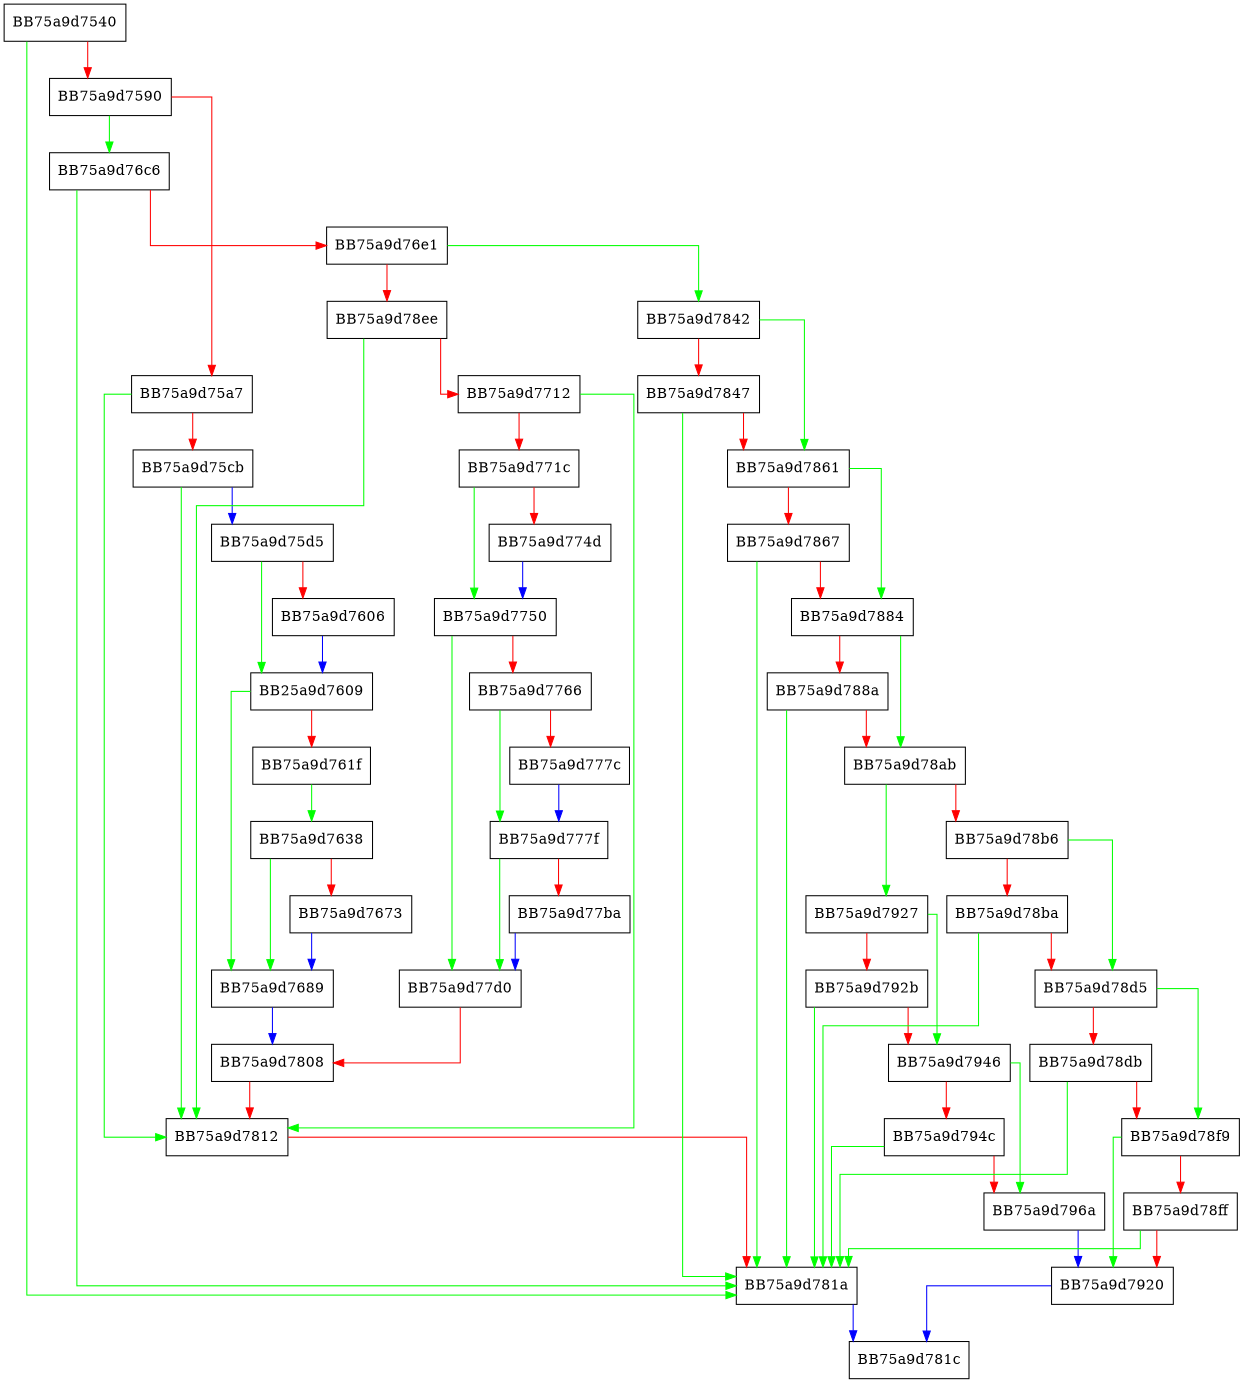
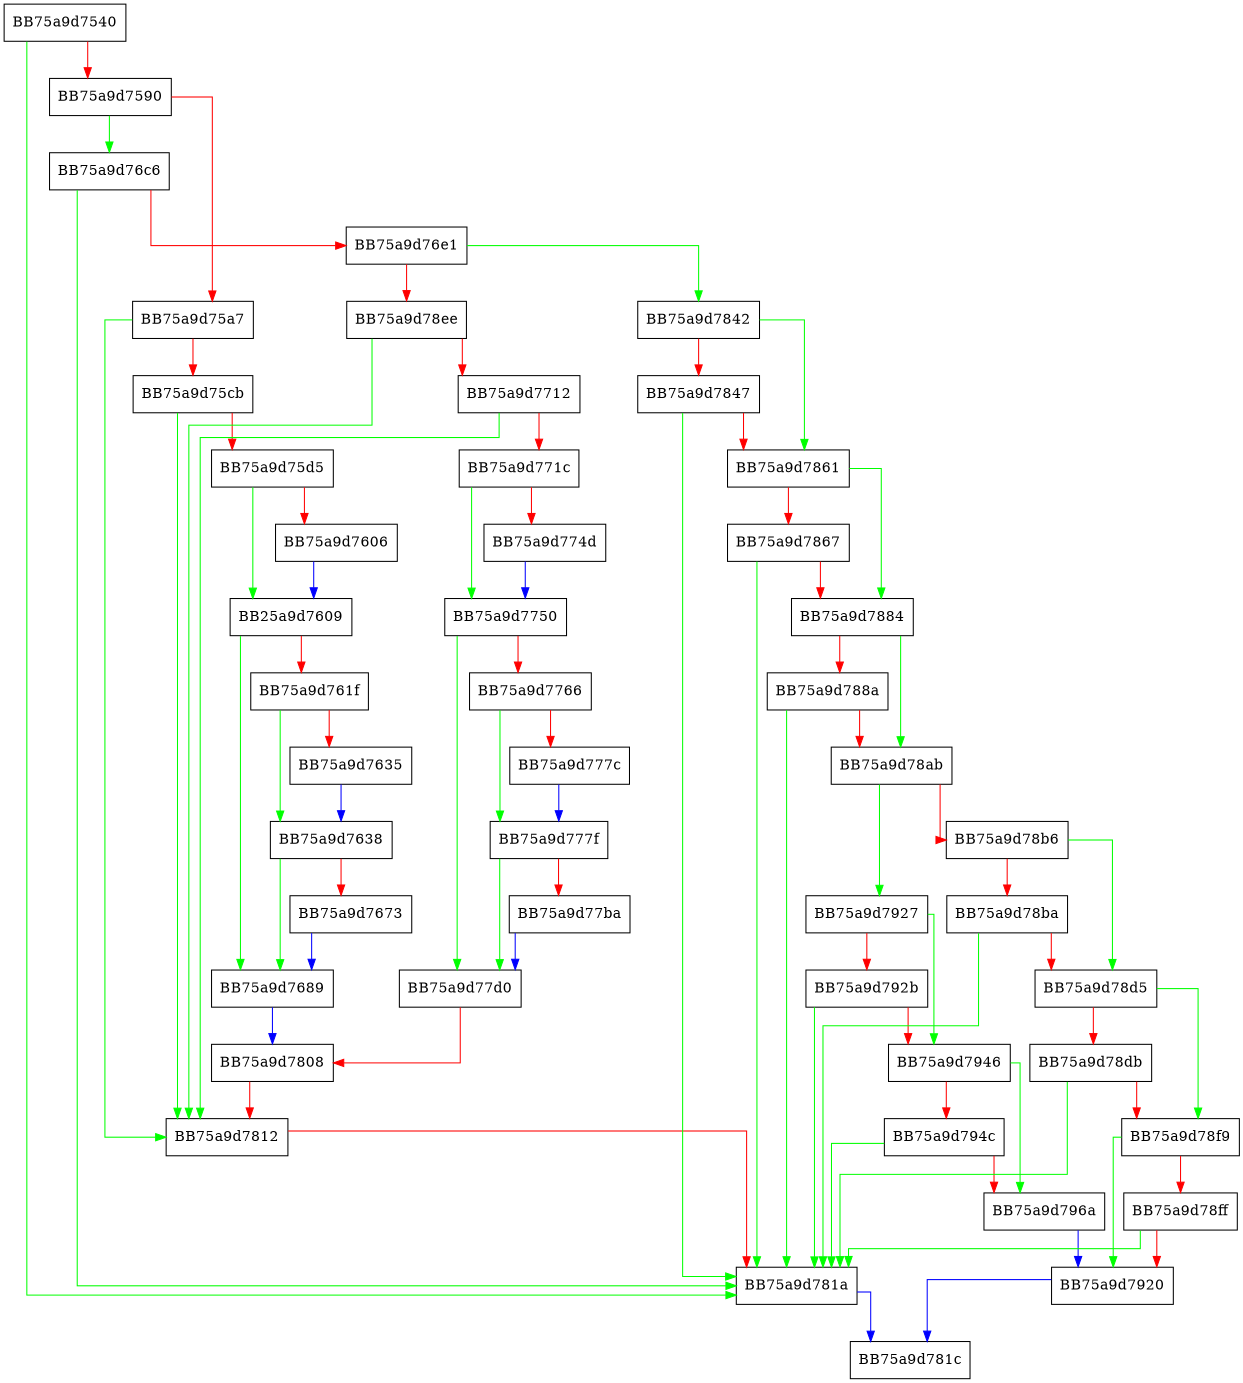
  digraph {
    splines=ortho
    node [shape=box]
    edge [color=red]
    BB75a9d7540
    BB75a9d781a
    BB75a9d7590
    BB75a9d781c
    BB75a9d76c6
    BB75a9d75a7
    BB75a9d76e1
    BB75a9d7812
    BB75a9d75cb
    BB75a9d7842
    n11 [label=BB75a9d78ee]
    BB75a9d75d5
    n13 [label=BB25a9d7609]
    BB75a9d7606
    BB75a9d7689
    BB75a9d761f
    BB75a9d7808
    BB75a9d7638
+   BB75a9d7635
    BB75a9d7673
    BB75a9d7861
    BB75a9d7847
    BB75a9d7712
    BB75a9d7884
    BB75a9d7867
    BB75a9d771c
    BB75a9d7750
    BB75a9d774d
    BB75a9d77d0
    BB75a9d7766
    BB75a9d777f
    BB75a9d777c
    BB75a9d77ba
    BB75a9d78ab
    BB75a9d788a
    BB75a9d7927
    BB75a9d78b6
    BB75a9d7946
    BB75a9d792b
    BB75a9d78d5
    BB75a9d78ba
    BB75a9d796a
    BB75a9d794c
    BB75a9d78f9
    BB75a9d78db
    BB75a9d7920
    BB75a9d78ff
    BB75a9d7540 -> BB75a9d781a [color=green]
    BB75a9d7540 -> BB75a9d7590
    BB75a9d781a -> BB75a9d781c [color=blue]
    BB75a9d7590 -> BB75a9d76c6 [color=green]
    BB75a9d7590 -> BB75a9d75a7
    BB75a9d76c6 -> BB75a9d781a [color=green]
    BB75a9d76c6 -> BB75a9d76e1
    BB75a9d75a7 -> BB75a9d7812 [color=green]
    BB75a9d75a7 -> BB75a9d75cb
    BB75a9d76e1 -> BB75a9d7842 [color=green]
    BB75a9d76e1 -> n11
    BB75a9d7812 -> BB75a9d781a
    BB75a9d75cb -> BB75a9d7812 [color=green]
-   BB75a9d75cb -> BB75a9d75d5 [color=blue]
+   BB75a9d75cb -> BB75a9d75d5
    BB75a9d7842 -> BB75a9d7861 [color=green]
    BB75a9d7842 -> BB75a9d7847
    n11 -> BB75a9d7812 [color=green]
    n11 -> BB75a9d7712
    BB75a9d75d5 -> n13 [color=green]
    BB75a9d75d5 -> BB75a9d7606
    n13 -> BB75a9d7689 [color=green]
    n13 -> BB75a9d761f
    BB75a9d7606 -> n13 [color=blue]
    BB75a9d7689 -> BB75a9d7808 [color=blue]
    BB75a9d761f -> BB75a9d7638 [color=green]
+   BB75a9d761f -> BB75a9d7635
    BB75a9d7808 -> BB75a9d7812
    BB75a9d7638 -> BB75a9d7689 [color=green]
    BB75a9d7638 -> BB75a9d7673
+   BB75a9d7635 -> BB75a9d7638 [color=blue]
    BB75a9d7673 -> BB75a9d7689 [color=blue]
    BB75a9d7861 -> BB75a9d7884 [color=green]
    BB75a9d7861 -> BB75a9d7867
    BB75a9d7847 -> BB75a9d781a [color=green]
    BB75a9d7847 -> BB75a9d7861
    BB75a9d7712 -> BB75a9d7812 [color=green]
    BB75a9d7712 -> BB75a9d771c
    BB75a9d7884 -> BB75a9d78ab [color=green]
    BB75a9d7884 -> BB75a9d788a
    BB75a9d7867 -> BB75a9d781a [color=green]
    BB75a9d7867 -> BB75a9d7884
    BB75a9d771c -> BB75a9d7750 [color=green]
    BB75a9d771c -> BB75a9d774d
    BB75a9d7750 -> BB75a9d77d0 [color=green]
    BB75a9d7750 -> BB75a9d7766
    BB75a9d774d -> BB75a9d7750 [color=blue]
    BB75a9d77d0 -> BB75a9d7808
    BB75a9d7766 -> BB75a9d777f [color=green]
    BB75a9d7766 -> BB75a9d777c
    BB75a9d777f -> BB75a9d77d0 [color=green]
    BB75a9d777f -> BB75a9d77ba
    BB75a9d777c -> BB75a9d777f [color=blue]
    BB75a9d77ba -> BB75a9d77d0 [color=blue]
    BB75a9d78ab -> BB75a9d7927 [color=green]
    BB75a9d78ab -> BB75a9d78b6
    BB75a9d788a -> BB75a9d781a [color=green]
    BB75a9d788a -> BB75a9d78ab
    BB75a9d7927 -> BB75a9d7946 [color=green]
    BB75a9d7927 -> BB75a9d792b
    BB75a9d78b6 -> BB75a9d78d5 [color=green]
    BB75a9d78b6 -> BB75a9d78ba
    BB75a9d7946 -> BB75a9d796a [color=green]
    BB75a9d7946 -> BB75a9d794c
    BB75a9d792b -> BB75a9d781a [color=green]
    BB75a9d792b -> BB75a9d7946
    BB75a9d78d5 -> BB75a9d78f9 [color=green]
    BB75a9d78d5 -> BB75a9d78db
    BB75a9d78ba -> BB75a9d781a [color=green]
    BB75a9d78ba -> BB75a9d78d5
    BB75a9d796a -> BB75a9d7920 [color=blue]
    BB75a9d794c -> BB75a9d781a [color=green]
    BB75a9d794c -> BB75a9d796a
    BB75a9d78f9 -> BB75a9d7920 [color=green]
    BB75a9d78f9 -> BB75a9d78ff
    BB75a9d78db -> BB75a9d781a [color=green]
    BB75a9d78db -> BB75a9d78f9
    BB75a9d7920 -> BB75a9d781c [color=blue]
    BB75a9d78ff -> BB75a9d781a [color=green]
    BB75a9d78ff -> BB75a9d7920
  }
